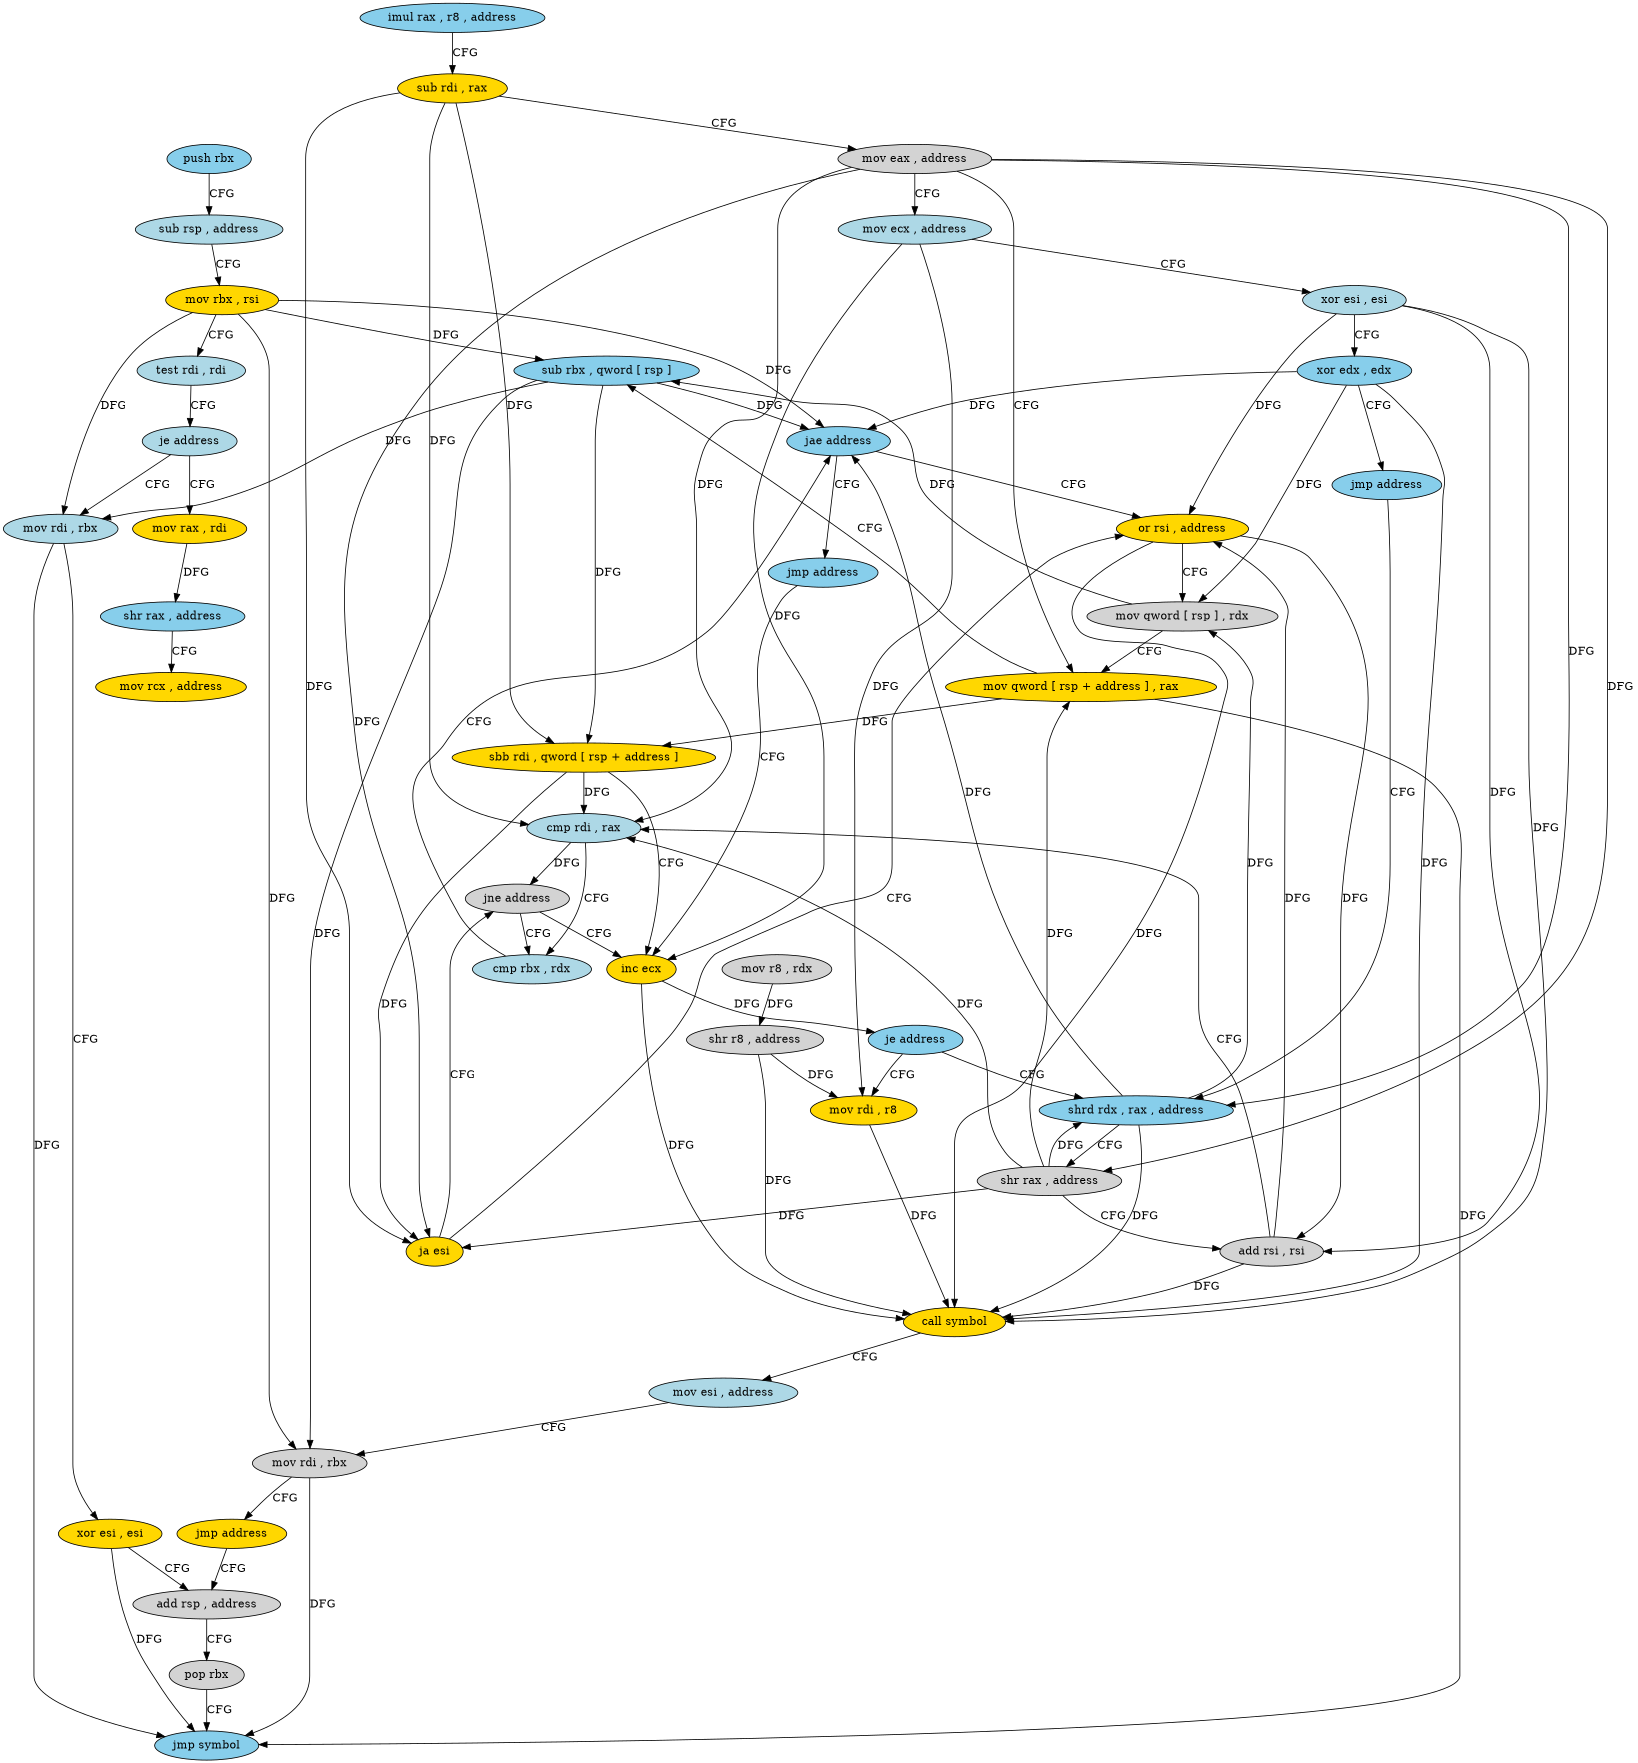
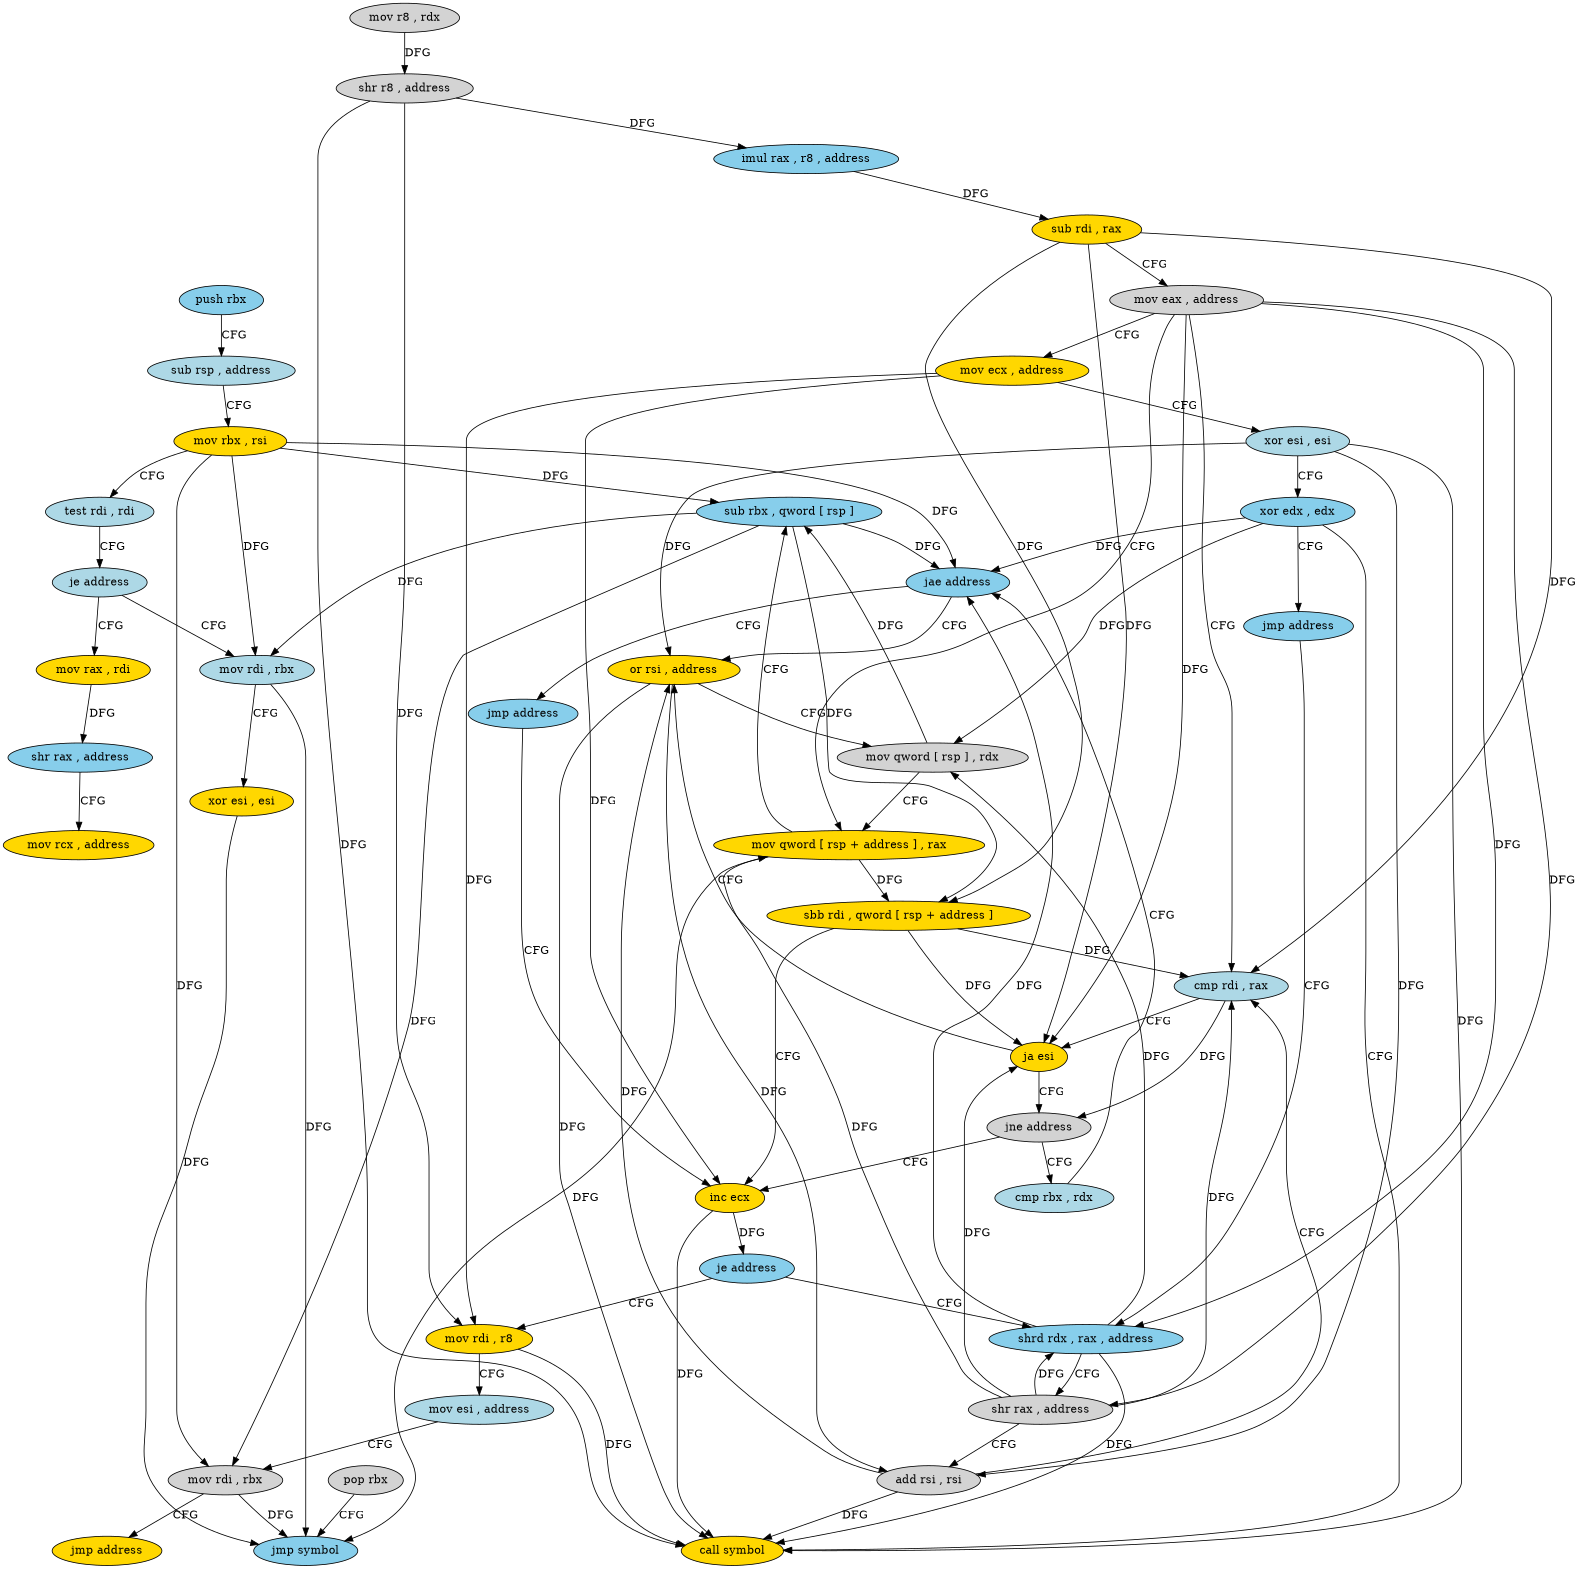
  digraph {
    fontname="DejaVu Serif"
    node [fillcolor=gold fontname="DejaVu Serif" style=filled]
    edge [fontname="DejaVu Serif"]
    n1 [fillcolor=skyblue label="push rbx"]
    n2 [fillcolor=lightblue label="sub rsp , address"]
    n3 [label="mov rbx , rsi"]
    n4 [fillcolor=lightblue label="test rdi , rdi"]
    n5 [fillcolor=lightblue label="mov rdi , rbx"]
    n6 [fillcolor=skyblue label="sub rbx , qword [ rsp ]"]
    n7 [fillcolor=lightgrey label="mov rdi , rbx"]
    n8 [fillcolor=skyblue label="jae address"]
    n9 [fillcolor=lightblue label="je address"]
    n10 [label="xor esi , esi"]
    n11 [fillcolor=skyblue label="jmp symbol"]
    n12 [label="sbb rdi , qword [ rsp + address ]"]
    n13 [label="jmp address"]
    n14 [label="or rsi , address"]
    n15 [fillcolor=skyblue label="jmp address"]
    n16 [label="mov rax , rdi"]
    n17 [fillcolor=skyblue label="shr rax , address"]
-   n18 [fillcolor=lightgrey label="add rsp , address"]
    n19 [label="mov rcx , address"]
    n20 [fillcolor=lightgrey label="pop rbx"]
    n21 [fillcolor=lightgrey label="mov r8 , rdx"]
    n22 [fillcolor=lightgrey label="shr r8 , address"]
    n23 [fillcolor=skyblue label="imul rax , r8 , address"]
    n24 [label="mov rdi , r8"]
    n25 [label="call symbol"]
    n26 [label="sub rdi , rax"]
    n27 [fillcolor=lightblue label="mov esi , address"]
    n28 [fillcolor=lightgrey label="mov eax , address"]
    n29 [fillcolor=lightblue label="cmp rdi , rax"]
    n30 [label="ja esi"]
-   n31 [fillcolor=lightblue label="mov ecx , address"]
+   n31 [label="mov ecx , address"]
    n32 [fillcolor=skyblue label="shrd rdx , rax , address"]
    n33 [fillcolor=lightgrey label="shr rax , address"]
    n34 [label="mov qword [ rsp + address ] , rax"]
    n35 [fillcolor=lightgrey label="jne address"]
    n36 [label="inc ecx"]
    n37 [fillcolor=lightblue label="xor esi , esi"]
    n38 [fillcolor=lightgrey label="mov qword [ rsp ] , rdx"]
    n39 [fillcolor=lightgrey label="add rsi , rsi"]
    n40 [fillcolor=skyblue label="xor edx , edx"]
    n41 [fillcolor=skyblue label="je address"]
    n42 [fillcolor=skyblue label="jmp address"]
    n43 [fillcolor=lightblue label="cmp rbx , rdx"]
    n1 -> n2 [label=CFG]
    n2 -> n3 [label=CFG]
    n3 -> n4 [label=CFG]
    n3 -> n5 [label=DFG]
    n3 -> n6 [label=DFG]
    n3 -> n7 [label=DFG]
    n3 -> n8 [label=DFG]
    n4 -> n9 [label=CFG]
    n5 -> n10 [label=CFG]
    n5 -> n11 [label=DFG]
    n6 -> n5 [label=DFG]
    n6 -> n7 [label=DFG]
    n6 -> n8 [label=DFG]
    n6 -> n12 [label=DFG]
    n7 -> n11 [label=DFG]
    n7 -> n13 [label=CFG]
    n8 -> n14 [label=CFG]
    n8 -> n15 [label=CFG]
    n9 -> n5 [label=CFG]
    n9 -> n16 [label=CFG]
    n10 -> n11 [label=DFG]
-   n10 -> n18 [label=CFG]
    n12 -> n29 [label=DFG]
    n12 -> n30 [label=DFG]
    n12 -> n36 [label=CFG]
-   n13 -> n18 [label=CFG]
    n14 -> n25 [label=DFG]
    n14 -> n38 [label=CFG]
    n14 -> n39 [label=DFG]
    n15 -> n36 [label=CFG]
    n16 -> n17 [label=DFG]
    n17 -> n19 [label=CFG]
-   n18 -> n20 [label=CFG]
    n20 -> n11 [label=CFG]
    n21 -> n22 [label=DFG]
+   n22 -> n23 [label=DFG]
    n22 -> n24 [label=DFG]
    n22 -> n25 [label=DFG]
-   n23 -> n26 [label=CFG]
+   n23 -> n26 [label=DFG]
    n24 -> n25 [label=DFG]
-   n25 -> n27 [label=CFG]
+   n24 -> n27 [label=CFG]
    n26 -> n12 [label=DFG]
    n26 -> n28 [label=CFG]
    n26 -> n29 [label=DFG]
    n26 -> n30 [label=DFG]
    n27 -> n7 [label=CFG]
-   n28 -> n29 [label=DFG]
+   n28 -> n29 [label=CFG]
    n28 -> n30 [label=DFG]
    n28 -> n31 [label=CFG]
    n28 -> n32 [label=DFG]
    n28 -> n33 [label=DFG]
    n28 -> n34 [label=CFG]
-   n29 -> n43 [label=CFG]
+   n29 -> n30 [label=CFG]
    n29 -> n35 [label=DFG]
    n30 -> n14 [label=CFG]
    n30 -> n35 [label=CFG]
    n31 -> n24 [label=DFG]
    n31 -> n36 [label=DFG]
    n31 -> n37 [label=CFG]
    n32 -> n8 [label=DFG]
    n32 -> n25 [label=DFG]
    n32 -> n33 [label=CFG]
    n32 -> n38 [label=DFG]
    n33 -> n29 [label=DFG]
    n33 -> n30 [label=DFG]
    n33 -> n32 [label=DFG]
    n33 -> n34 [label=DFG]
    n33 -> n39 [label=CFG]
    n34 -> n6 [label=CFG]
    n34 -> n11 [label=DFG]
    n34 -> n12 [label=DFG]
    n35 -> n36 [label=CFG]
    n35 -> n43 [label=CFG]
    n36 -> n25 [label=DFG]
    n36 -> n41 [label=DFG]
    n37 -> n14 [label=DFG]
    n37 -> n25 [label=DFG]
    n37 -> n39 [label=DFG]
    n37 -> n40 [label=CFG]
    n38 -> n6 [label=DFG]
    n38 -> n34 [label=CFG]
    n39 -> n14 [label=DFG]
    n39 -> n25 [label=DFG]
    n39 -> n29 [label=CFG]
    n40 -> n8 [label=DFG]
-   n40 -> n25 [label=DFG]
+   n40 -> n25 [label=CFG]
    n40 -> n38 [label=DFG]
    n40 -> n42 [label=CFG]
    n41 -> n24 [label=CFG]
    n41 -> n32 [label=CFG]
    n42 -> n32 [label=CFG]
    n43 -> n8 [label=CFG]
  }
